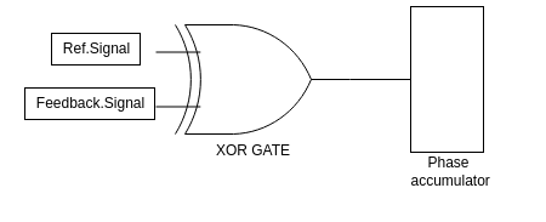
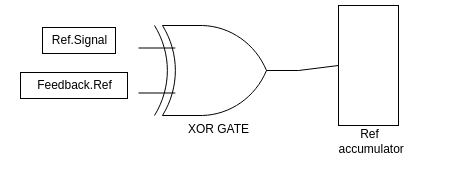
  <mxCell id="0" />
  <mxCell id="1" parent="0" />
- <mxCell id="2" value="&lt;font color=&quot;#000000&quot;&gt;XOR GATE&lt;/font&gt;" style="verticalLabelPosition=bottom;shadow=0;dashed=0;align=center;html=1;verticalAlign=top;shape=mxgraph.electrical.logic_gates.logic_gate;operation=xor;strokeColor=#000000;fillColor=none;" vertex="1" parent="1"><mxGeometry x="128" y="20" width="160" height="90" as="geometry" /></mxCell>
+ <mxCell id="2" value="&lt;font color=&quot;#000000&quot;&gt;XOR GATE&lt;/font&gt;" style="verticalLabelPosition=bottom;shadow=0;dashed=0;align=center;html=1;verticalAlign=top;shape=mxgraph.electrical.logic_gates.logic_gate;operation=xor;strokeColor=#000000;fillColor=none;" vertex="1" parent="1"><mxGeometry x="138" y="25" width="160" height="90" as="geometry" /></mxCell>
  <mxCell id="3" value="&lt;p style=&quot;line-height: 100%;&quot;&gt;&lt;br&gt;&lt;/p&gt;" style="rounded=0;whiteSpace=wrap;html=1;rotation=-90;fillColor=none;strokeColor=#000000;" vertex="1" parent="1"><mxGeometry x="308" y="35" width="120" height="60" as="geometry" /></mxCell>
  <mxCell id="4" value="&lt;font color=&quot;#000000&quot;&gt;Ref.Signal&lt;/font&gt;" style="text;html=1;align=center;verticalAlign=middle;resizable=0;points=[];autosize=1;strokeColor=#000000;fillColor=none;" vertex="1" parent="1"><mxGeometry x="42" y="27" width="73" height="26" as="geometry" /></mxCell>
- <mxCell id="5" value="&lt;font color=&quot;#000000&quot;&gt;Feedback.Signal&lt;/font&gt;" style="text;html=1;align=center;verticalAlign=middle;resizable=0;points=[];autosize=1;strokeColor=#000000;fillColor=none;" vertex="1" parent="1"><mxGeometry x="20" y="72" width="107" height="26" as="geometry" /></mxCell>
+ <mxCell id="5" value="&lt;font color=&quot;#000000&quot;&gt;Feedback.Ref&lt;/font&gt;" style="text;html=1;align=center;verticalAlign=middle;resizable=0;points=[];autosize=1;strokeColor=#000000;fillColor=none;" vertex="1" parent="1"><mxGeometry x="20" y="72" width="107" height="26" as="geometry" /></mxCell>
  <mxCell id="6" value="" style="endArrow=none;html=1;exitX=1;exitY=0.5;exitDx=0;exitDy=0;exitPerimeter=0;entryX=0.5;entryY=0;entryDx=0;entryDy=0;strokeColor=#000000;" edge="1" parent="1" source="2" target="3"><mxGeometry width="50" height="50" relative="1" as="geometry"><mxPoint x="268" y="100" as="sourcePoint" /><mxPoint x="318" y="50" as="targetPoint" /><Array as="points" /></mxGeometry></mxCell>
- <mxCell id="7" value="&lt;font style=&quot;background-color: rgb(255, 255, 255);&quot; color=&quot;#000000&quot;&gt;Phase&lt;br style=&quot;&quot;&gt;&amp;nbsp;accumulator&lt;/font&gt;" style="text;html=1;align=center;verticalAlign=middle;resizable=0;points=[];autosize=1;strokeColor=none;fillColor=none;" vertex="1" parent="1"><mxGeometry x="325" y="120" width="87" height="41" as="geometry" /></mxCell>
+ <mxCell id="7" value="&lt;font style=&quot;background-color: rgb(255, 255, 255);&quot; color=&quot;#000000&quot;&gt;Ref&lt;br style=&quot;&quot;&gt;&amp;nbsp;accumulator&lt;/font&gt;" style="text;html=1;align=center;verticalAlign=middle;resizable=0;points=[];autosize=1;strokeColor=none;fillColor=none;" vertex="1" parent="1"><mxGeometry x="325" y="120" width="87" height="41" as="geometry" /></mxCell>
